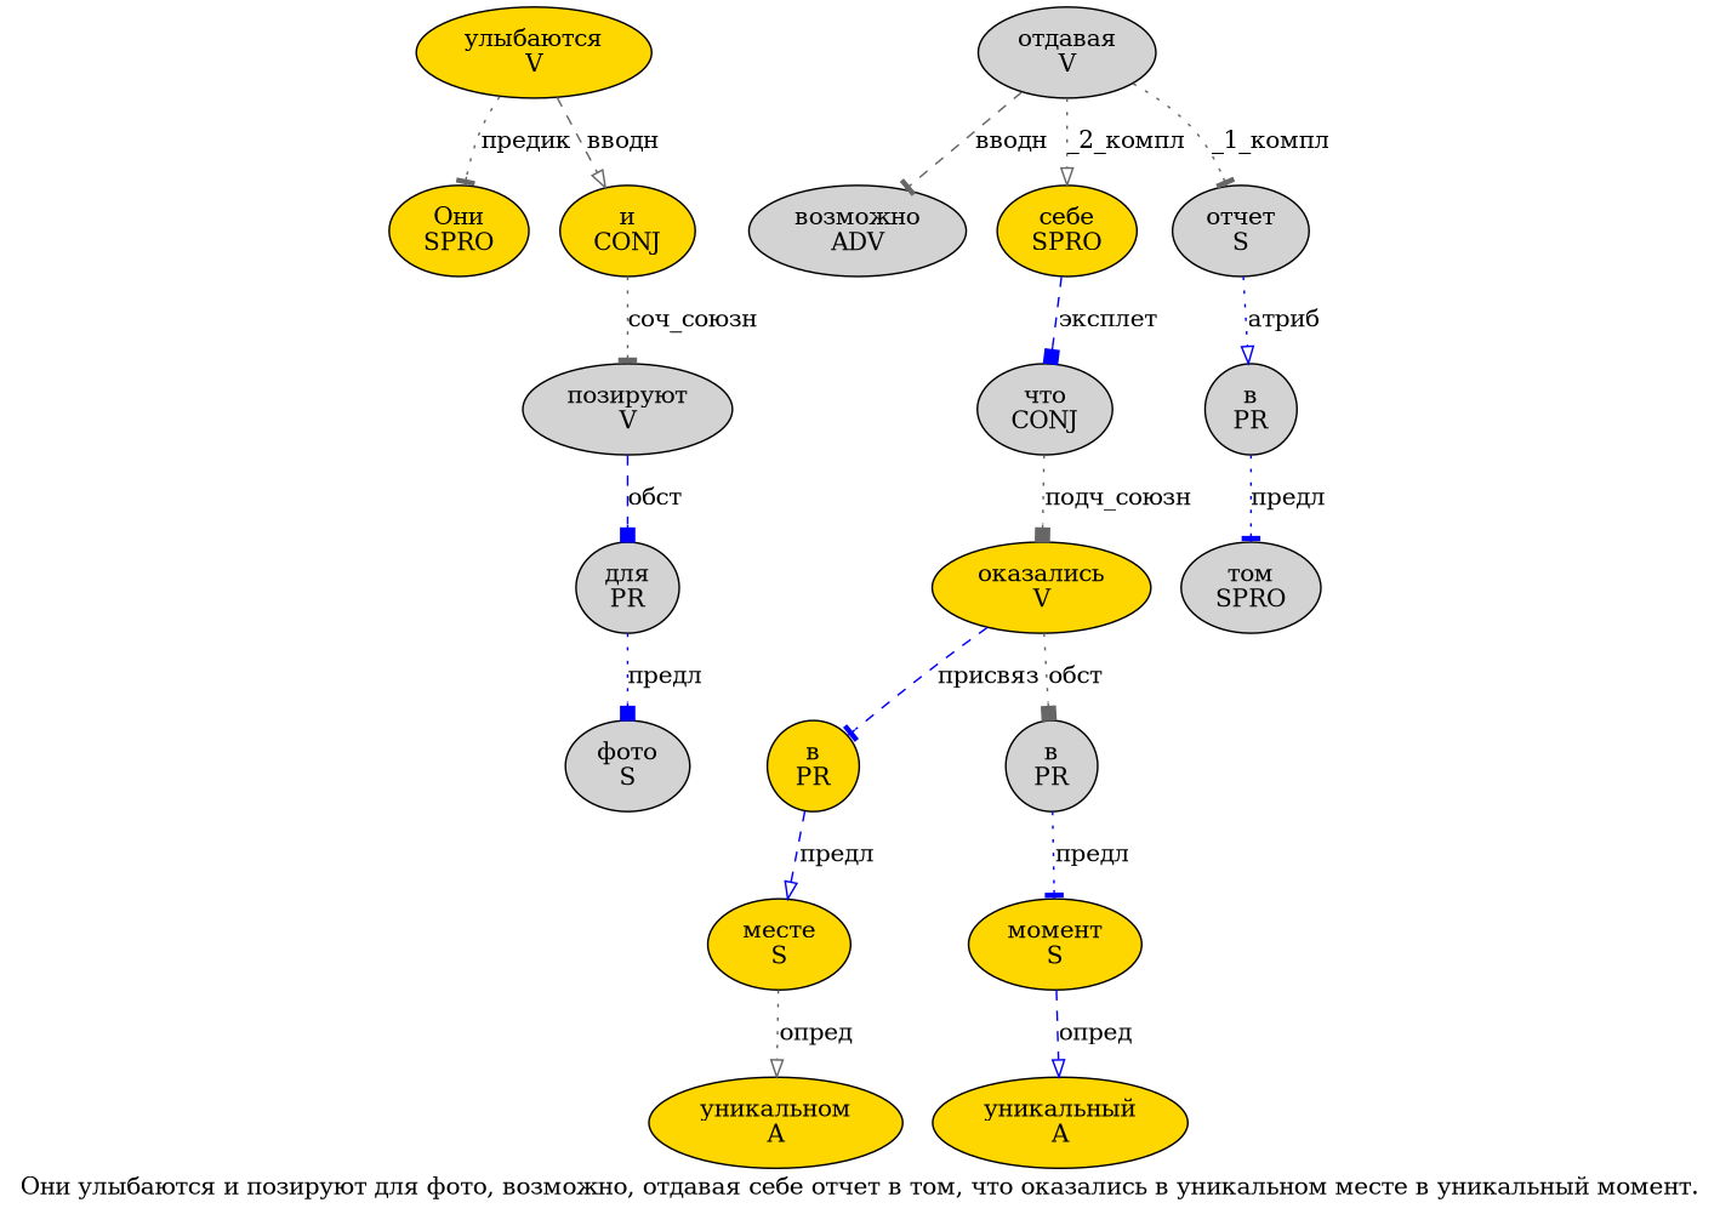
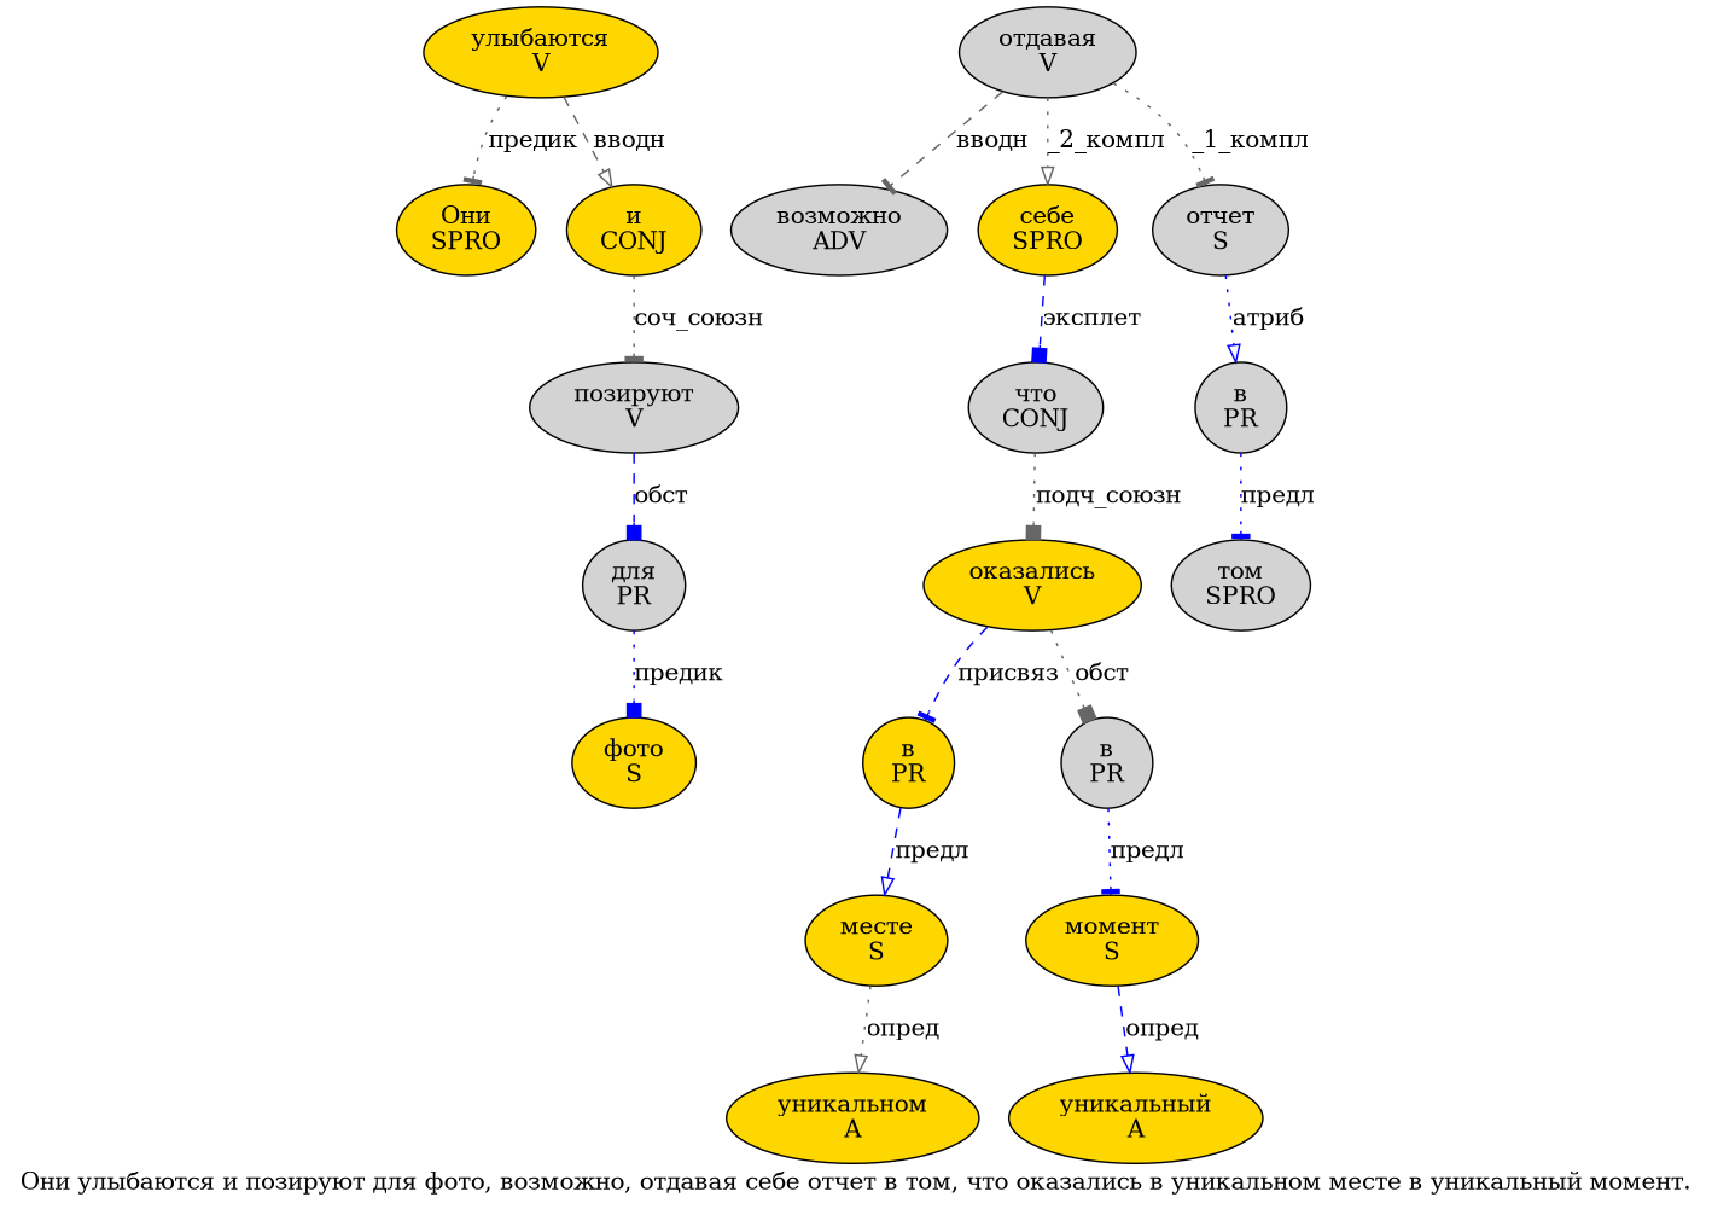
  digraph {
    label="Они улыбаются и позируют для фото, возможно, отдавая себе отчет в том, что оказались в уникальном месте в уникальный момент."
    node [fillcolor=gold penwidth=1 shape=ellipse style=filled]
    edge [arrowhead=tee color=gray40 style=dotted]
    n1 [label="Они\nSPRO"]
    n2 [label="улыбаются\nV"]
    n3 [label="и\nCONJ"]
    n4 [fillcolor=lightgrey label="позируют\nV"]
    n5 [fillcolor=lightgrey label="для\nPR"]
-   n6 [fillcolor=lightgrey label="фото\nS"]
+   n6 [label="фото\nS"]
    n7 [fillcolor=lightgrey label="отдавая\nV"]
    n8 [fillcolor=lightgrey label="возможно\nADV"]
    n9 [label="себе\nSPRO"]
    n10 [fillcolor=lightgrey label="отчет\nS"]
    n11 [fillcolor=lightgrey label="что\nCONJ"]
    n12 [fillcolor=lightgrey label="в\nPR"]
    n13 [fillcolor=lightgrey label="том\nSPRO"]
    n14 [label="оказались\nV"]
    n15 [label="в\nPR"]
    n16 [fillcolor=lightgrey label="в\nPR"]
    n17 [label="месте\nS"]
    n18 [label="момент\nS"]
    n19 [label="уникальном\nA"]
    n20 [label="уникальный\nA"]
    n2 -> n1 [label="предик"]
    n2 -> n3 [arrowhead=onormal label="вводн" style=dashed]
    n3 -> n4 [label="соч_союзн"]
    n4 -> n5 [arrowhead=box color=blue label="обст" style=dashed]
-   n5 -> n6 [arrowhead=box color=blue label="предл"]
+   n5 -> n6 [arrowhead=box color=blue label="предик"]
    n7 -> n8 [label="вводн" style=dashed]
    n7 -> n9 [arrowhead=onormal label="_2_компл"]
    n7 -> n10 [label="_1_компл"]
    n9 -> n11 [arrowhead=box color=blue label="эксплет" style=dashed]
    n10 -> n12 [arrowhead=onormal color=blue label="атриб"]
    n11 -> n14 [arrowhead=box label="подч_союзн"]
    n12 -> n13 [color=blue label="предл"]
    n14 -> n15 [color=blue label="присвяз" style=dashed]
    n14 -> n16 [arrowhead=box label="обст"]
    n15 -> n17 [arrowhead=onormal color=blue label="предл" style=dashed]
    n16 -> n18 [color=blue label="предл"]
    n17 -> n19 [arrowhead=onormal label="опред"]
    n18 -> n20 [arrowhead=onormal color=blue label="опред" style=dashed]
  }
